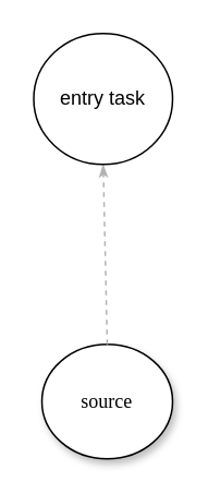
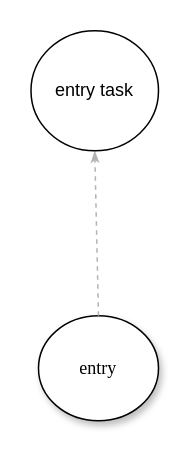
  <mxCell id="0" />
  <mxCell id="1" parent="0" />
- <mxCell id="2" value="source" style="ellipse;whiteSpace=wrap;html=1;rounded=0;shadow=1;comic=0;labelBackgroundColor=none;strokeWidth=1;fontFamily=Verdana;fontSize=12;align=center;" parent="1" vertex="1"><mxGeometry x="25" y="210" width="80" height="70" as="geometry" /></mxCell>
+ <mxCell id="2" value="entry" style="ellipse;whiteSpace=wrap;html=1;rounded=0;shadow=1;comic=0;labelBackgroundColor=none;strokeWidth=1;fontFamily=Verdana;fontSize=12;align=center;" parent="1" vertex="1"><mxGeometry x="25" y="210" width="80" height="70" as="geometry" /></mxCell>
  <mxCell id="3" value="" style="edgeStyle=none;rounded=1;html=1;labelBackgroundColor=none;startArrow=none;startFill=0;startSize=5;endArrow=classicThin;endFill=1;endSize=5;jettySize=auto;orthogonalLoop=1;strokeColor=#B3B3B3;strokeWidth=1;fontFamily=Verdana;fontSize=12;entryX=0.5;entryY=1;entryDx=0;entryDy=0;exitX=0.5;exitY=0;exitDx=0;exitDy=0;dashed=1;" parent="1" source="2" target="4" edge="1"><mxGeometry relative="1" as="geometry"><mxPoint x="192.5" y="320" as="sourcePoint" /><mxPoint x="162.5" y="220" as="targetPoint" /></mxGeometry></mxCell>
  <mxCell id="4" value="entry task" style="ellipse;whiteSpace=wrap;html=1;" vertex="1" parent="1"><mxGeometry x="20" y="20" width="85" height="80" as="geometry" /></mxCell>
